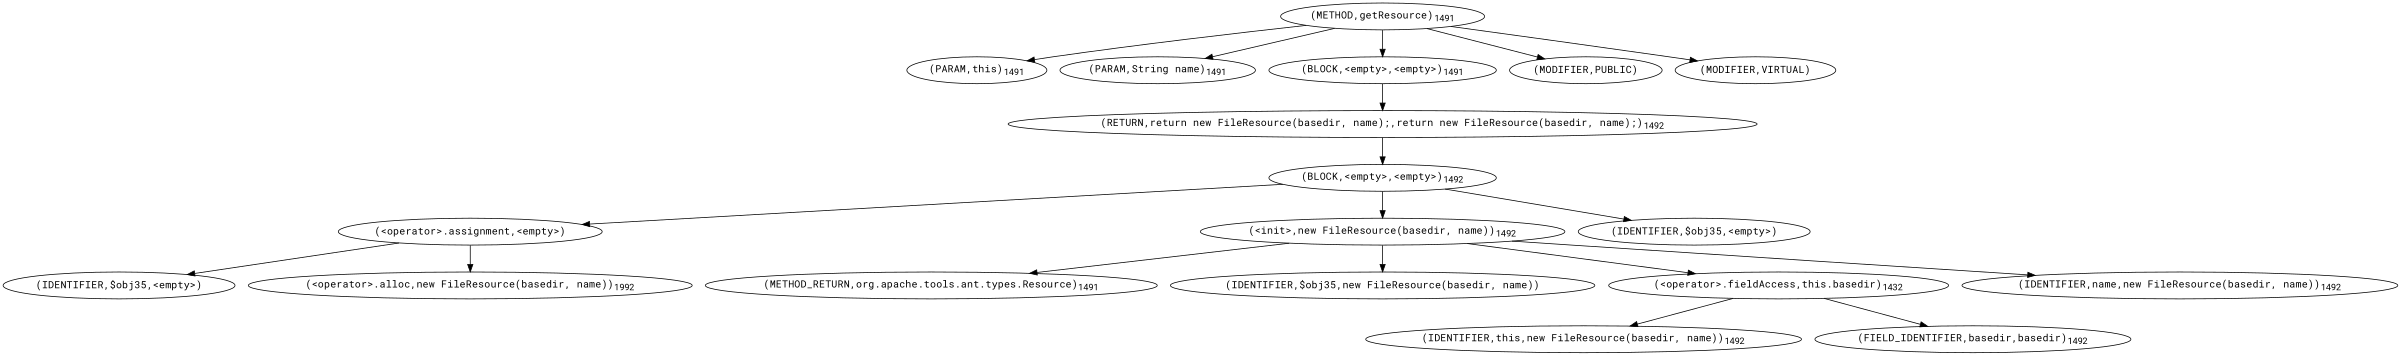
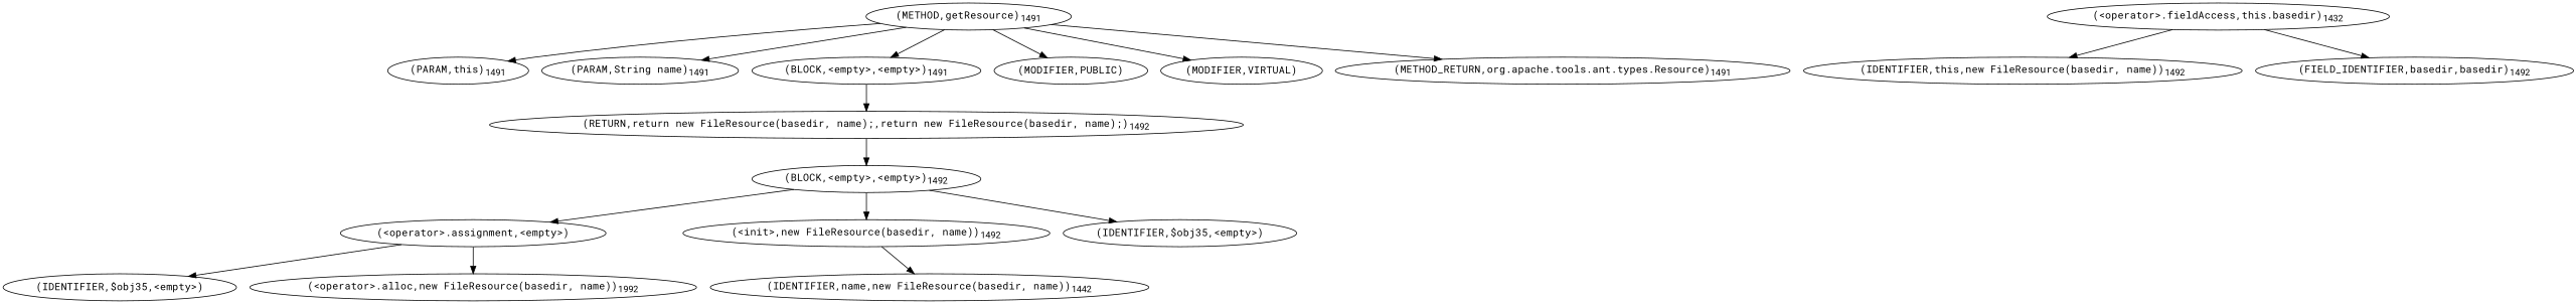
  digraph {
    fontname="Roboto Mono"
    node [fontname="Roboto Mono"]
    edge [fontname="Roboto Mono"]
    n1 [label=<(METHOD,getResource)<SUB>1491</SUB>>]
    n2 [label=<(PARAM,this)<SUB>1491</SUB>>]
    n3 [label=<(PARAM,String name)<SUB>1491</SUB>>]
    n4 [label=<(BLOCK,&lt;empty&gt;,&lt;empty&gt;)<SUB>1491</SUB>>]
    n5 [label=<(MODIFIER,PUBLIC)>]
    n6 [label=<(MODIFIER,VIRTUAL)>]
    n7 [label=<(METHOD_RETURN,org.apache.tools.ant.types.Resource)<SUB>1491</SUB>>]
    n8 [label=<(RETURN,return new FileResource(basedir, name);,return new FileResource(basedir, name);)<SUB>1492</SUB>>]
    n9 [label=<(BLOCK,&lt;empty&gt;,&lt;empty&gt;)<SUB>1492</SUB>>]
    n10 [label=<(&lt;operator&gt;.assignment,&lt;empty&gt;)>]
    n11 [label=<(&lt;init&gt;,new FileResource(basedir, name))<SUB>1492</SUB>>]
    n12 [label=<(IDENTIFIER,$obj35,&lt;empty&gt;)>]
    n13 [label=<(IDENTIFIER,$obj35,&lt;empty&gt;)>]
    n14 [label=<(&lt;operator&gt;.alloc,new FileResource(basedir, name))<SUB>1992</SUB>>]
-   n15 [label=<(IDENTIFIER,$obj35,new FileResource(basedir, name))>]
    n16 [label=<(&lt;operator&gt;.fieldAccess,this.basedir)<SUB>1432</SUB>>]
-   n17 [label=<(IDENTIFIER,name,new FileResource(basedir, name))<SUB>1492</SUB>>]
+   n17 [label=<(IDENTIFIER,name,new FileResource(basedir, name))<SUB>1442</SUB>>]
    n18 [label=<(IDENTIFIER,this,new FileResource(basedir, name))<SUB>1492</SUB>>]
    n19 [label=<(FIELD_IDENTIFIER,basedir,basedir)<SUB>1492</SUB>>]
    n1 -> n2
    n1 -> n3
    n1 -> n4
    n1 -> n5
    n1 -> n6
-   n11 -> n7
+   n1 -> n7
    n4 -> n8
    n8 -> n9
    n9 -> n10
    n9 -> n11
    n9 -> n12
    n10 -> n13
    n10 -> n14
-   n11 -> n15
-   n11 -> n16
    n11 -> n17
    n16 -> n18
    n16 -> n19
  }
